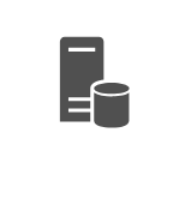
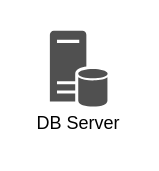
  <mxCell id="0" />
  <mxCell id="1" parent="0" />
  <mxCell id="2" value="" style="group" vertex="1" connectable="0" parent="1"><mxGeometry x="20" y="20" width="64" height="71.8" as="geometry" /></mxCell>
  <mxCell id="3" value="" style="shadow=0;dashed=0;html=1;strokeColor=none;fillColor=#505050;labelPosition=center;verticalLabelPosition=bottom;verticalAlign=top;outlineConnect=0;align=center;shape=mxgraph.office.databases.database_server;aspect=fixed;" vertex="1" parent="2"><mxGeometry x="12.75" width="38.5" height="51" as="geometry" /></mxCell>
+ <mxCell id="4" value="DB Server" style="text;html=1;strokeColor=none;fillColor=none;align=center;verticalAlign=middle;whiteSpace=wrap;rounded=0;" vertex="1" parent="2"><mxGeometry y="51.8" width="64" height="20" as="geometry" /></mxCell>
